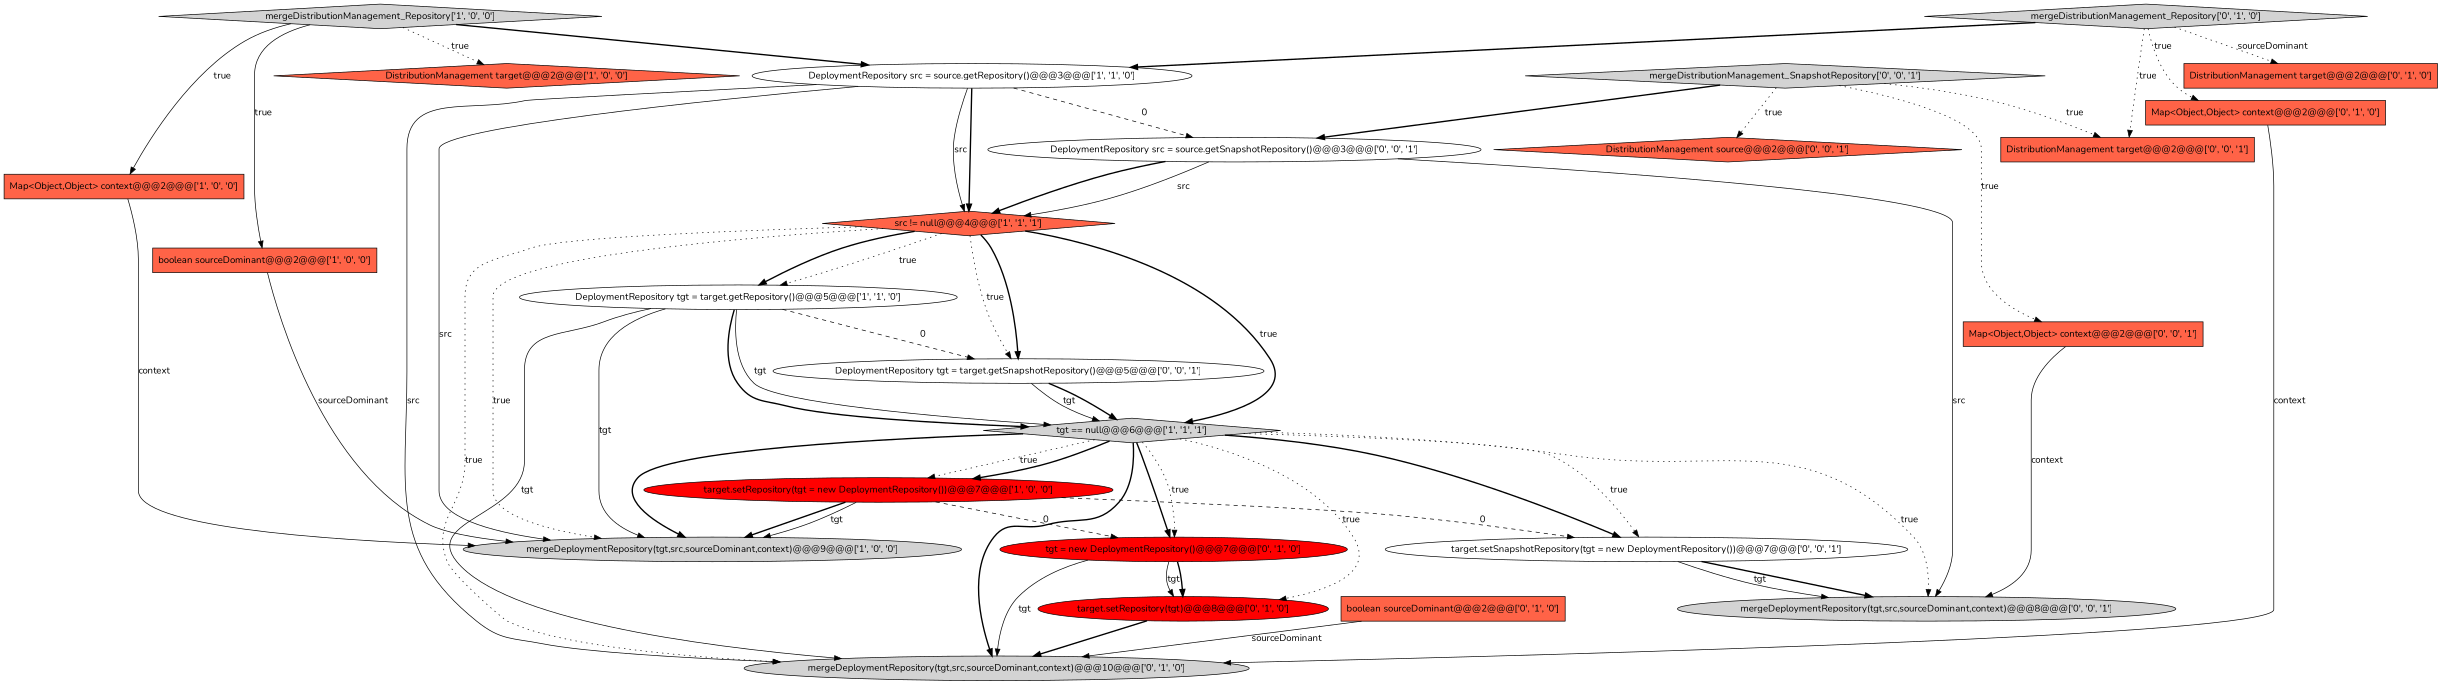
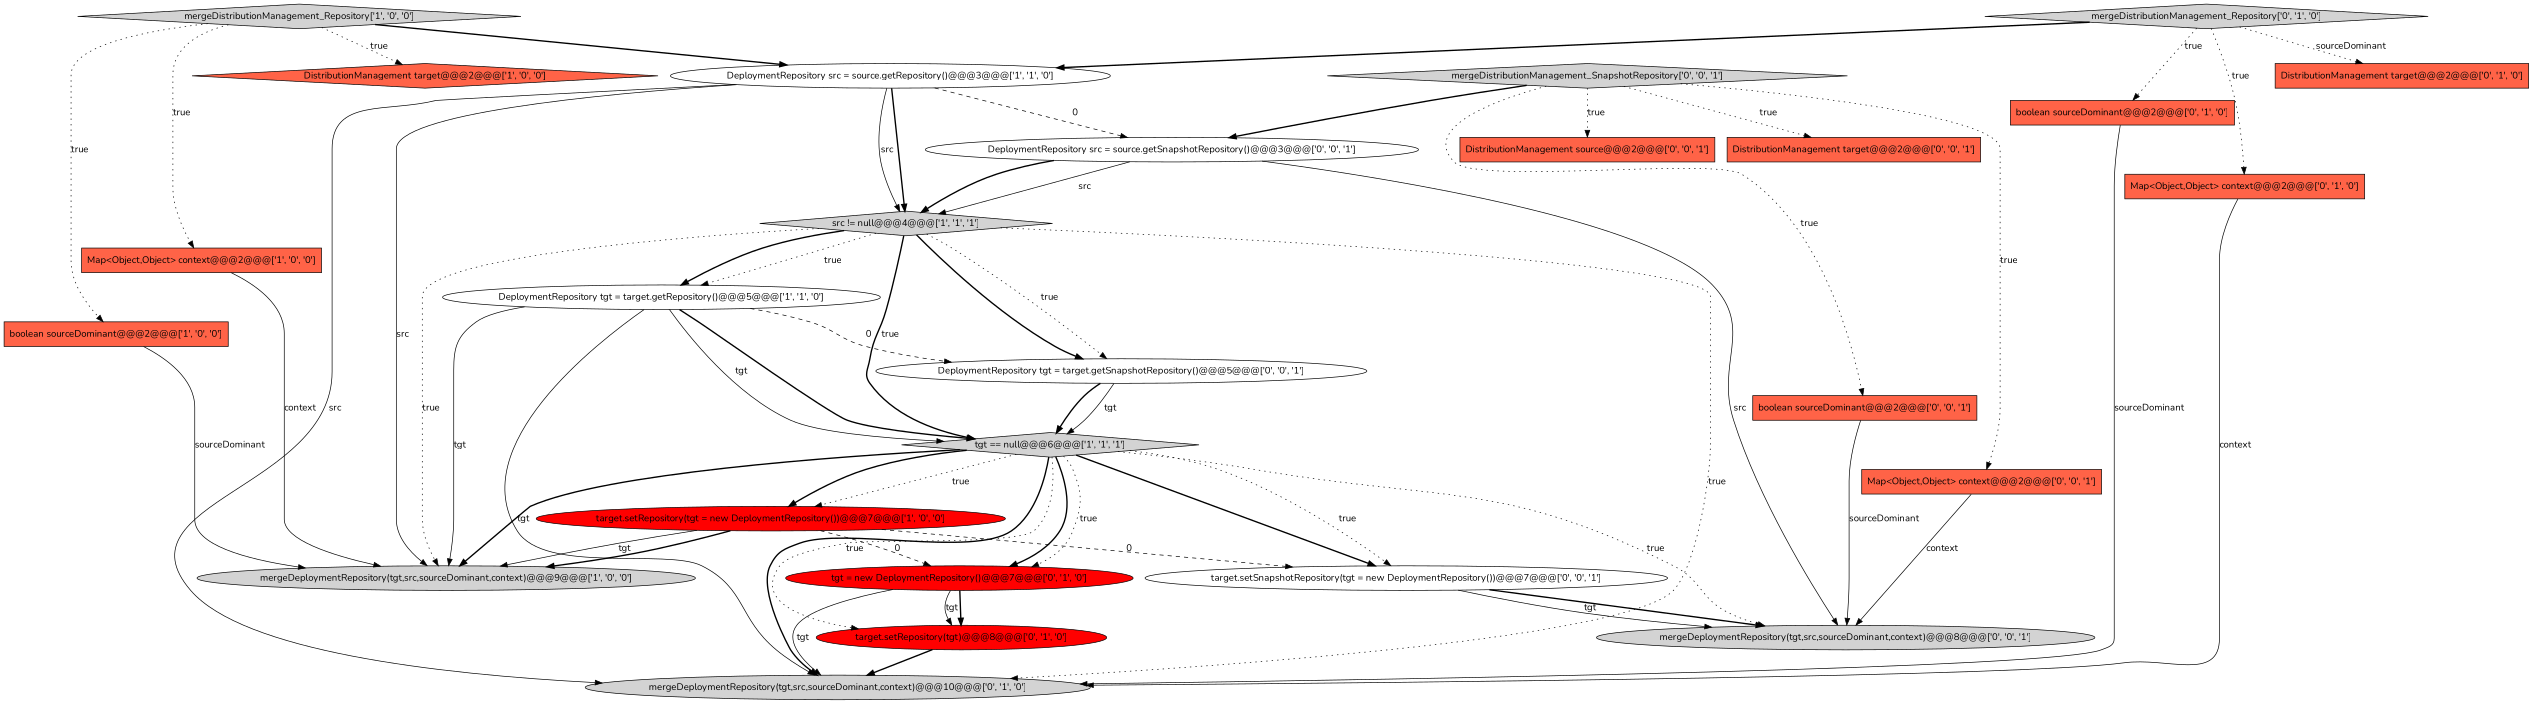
  digraph {
    fontname=Nunito
    node [fillcolor=tomato fontname=Nunito shape=ellipse style=filled]
    edge [fontname=Nunito style=bold]
    n1 [fillcolor=white label="DeploymentRepository src = source.getRepository()@@@3@@@['1', '1', '0']"]
-   n2 [label="src != null@@@4@@@['1', '1', '1']" shape=diamond]
+   n2 [fillcolor=lightgray label="src != null@@@4@@@['1', '1', '1']" shape=diamond]
    n3 [fillcolor=lightgray label="mergeDeploymentRepository(tgt,src,sourceDominant,context)@@@9@@@['1', '0', '0']"]
    n4 [fillcolor=lightgray label="mergeDeploymentRepository(tgt,src,sourceDominant,context)@@@10@@@['0', '1', '0']"]
    n5 [fillcolor=white label="DeploymentRepository src = source.getSnapshotRepository()@@@3@@@['0', '0', '1']"]
    n6 [fillcolor=white label="DeploymentRepository tgt = target.getRepository()@@@5@@@['1', '1', '0']"]
    n7 [fillcolor=lightgray label="tgt == null@@@6@@@['1', '1', '1']" shape=diamond]
    n8 [fillcolor=white label="DeploymentRepository tgt = target.getSnapshotRepository()@@@5@@@['0', '0', '1']"]
    n9 [fillcolor=lightgray label="mergeDeploymentRepository(tgt,src,sourceDominant,context)@@@8@@@['0', '0', '1']"]
    n10 [fillcolor=lightgray label="mergeDistributionManagement_SnapshotRepository['0', '0', '1']" shape=diamond]
-   n12 [label="DistributionManagement source@@@2@@@['0', '0', '1']" shape=diamond]
+   n11 [label="boolean sourceDominant@@@2@@@['0', '0', '1']" shape=box]
+   n12 [label="DistributionManagement source@@@2@@@['0', '0', '1']" shape=box]
    n13 [label="DistributionManagement target@@@2@@@['0', '0', '1']" shape=box]
    n14 [label="Map<Object,Object> context@@@2@@@['0', '0', '1']" shape=box]
    n15 [fillcolor=red label="target.setRepository(tgt = new DeploymentRepository())@@@7@@@['1', '0', '0']"]
    n16 [fillcolor=red label="tgt = new DeploymentRepository()@@@7@@@['0', '1', '0']"]
    n17 [fillcolor=white label="target.setSnapshotRepository(tgt = new DeploymentRepository())@@@7@@@['0', '0', '1']"]
    n18 [fillcolor=red label="target.setRepository(tgt)@@@8@@@['0', '1', '0']"]
    n19 [label="DistributionManagement target@@@2@@@['1', '0', '0']" shape=diamond]
    n20 [label="DistributionManagement target@@@2@@@['0', '1', '0']" shape=box]
    n21 [fillcolor=lightgray label="mergeDistributionManagement_Repository['0', '1', '0']" shape=diamond]
    n22 [label="boolean sourceDominant@@@2@@@['0', '1', '0']" shape=box]
    n23 [label="Map<Object,Object> context@@@2@@@['0', '1', '0']" shape=box]
    n24 [label="Map<Object,Object> context@@@2@@@['1', '0', '0']" shape=box]
    n25 [fillcolor=lightgray label="mergeDistributionManagement_Repository['1', '0', '0']" shape=diamond]
    n26 [label="boolean sourceDominant@@@2@@@['1', '0', '0']" shape=box]
    n1 -> n2
    n1 -> n2 [label=src style=solid]
    n1 -> n3 [label=src style=solid]
    n1 -> n4 [label=src style=solid]
    n1 -> n5 [label=0 style=dashed]
    n2 -> n3 [label=true style=dotted]
    n2 -> n4 [label=true style=dotted]
    n2 -> n6
    n2 -> n6 [label=true style=dotted]
    n2 -> n7 [label=true]
    n2 -> n8
    n2 -> n8 [label=true style=dotted]
    n5 -> n2 [label=src style=solid]
    n5 -> n2
    n5 -> n9 [label=src style=solid]
    n6 -> n3 [label=tgt style=solid]
    n6 -> n4 [label=tgt style=solid]
    n6 -> n7 [label=tgt style=solid]
    n6 -> n7
    n6 -> n8 [label=0 style=dashed]
    n7 -> n3
    n7 -> n4
    n7 -> n9 [label=true style=dotted]
    n7 -> n15 [label=true style=dotted]
    n7 -> n15
    n7 -> n16
    n7 -> n16 [label=true style=dotted]
    n7 -> n17 [label=true style=dotted]
    n7 -> n17
    n7 -> n18 [label=true style=dotted]
    n8 -> n7 [label=tgt style=solid]
    n8 -> n7
    n10 -> n5
+   n10 -> n11 [label=true style=dotted]
    n10 -> n12 [label=true style=dotted]
    n10 -> n13 [label=true style=dotted]
    n10 -> n14 [label=true style=dotted]
+   n11 -> n9 [label=sourceDominant style=solid]
    n14 -> n9 [label=context style=solid]
    n15 -> n3
    n15 -> n3 [label=tgt style=solid]
    n15 -> n16 [label=0 style=dashed]
    n15 -> n17 [label=0 style=dashed]
    n16 -> n4 [label=tgt style=solid]
    n16 -> n18 [label=tgt style=solid]
    n16 -> n18
    n17 -> n9
    n17 -> n9 [label=tgt style=solid]
    n18 -> n4
    n21 -> n1
    n21 -> n20 [label=sourceDominant style=dotted]
-   n21 -> n13 [label=true style=dotted]
+   n21 -> n22 [label=true style=dotted]
    n21 -> n23 [label=true style=dotted]
    n22 -> n4 [label=sourceDominant style=solid]
    n23 -> n4 [label=context style=solid]
    n24 -> n3 [label=context style=solid]
    n25 -> n1
    n25 -> n19 [label=true style=dotted]
-   n25 -> n24 [label=true style=solid]
-   n25 -> n26 [label=true style=solid]
+   n25 -> n24 [label=true style=dotted]
+   n25 -> n26 [label=true style=dotted]
    n26 -> n3 [label=sourceDominant style=solid]
  }
